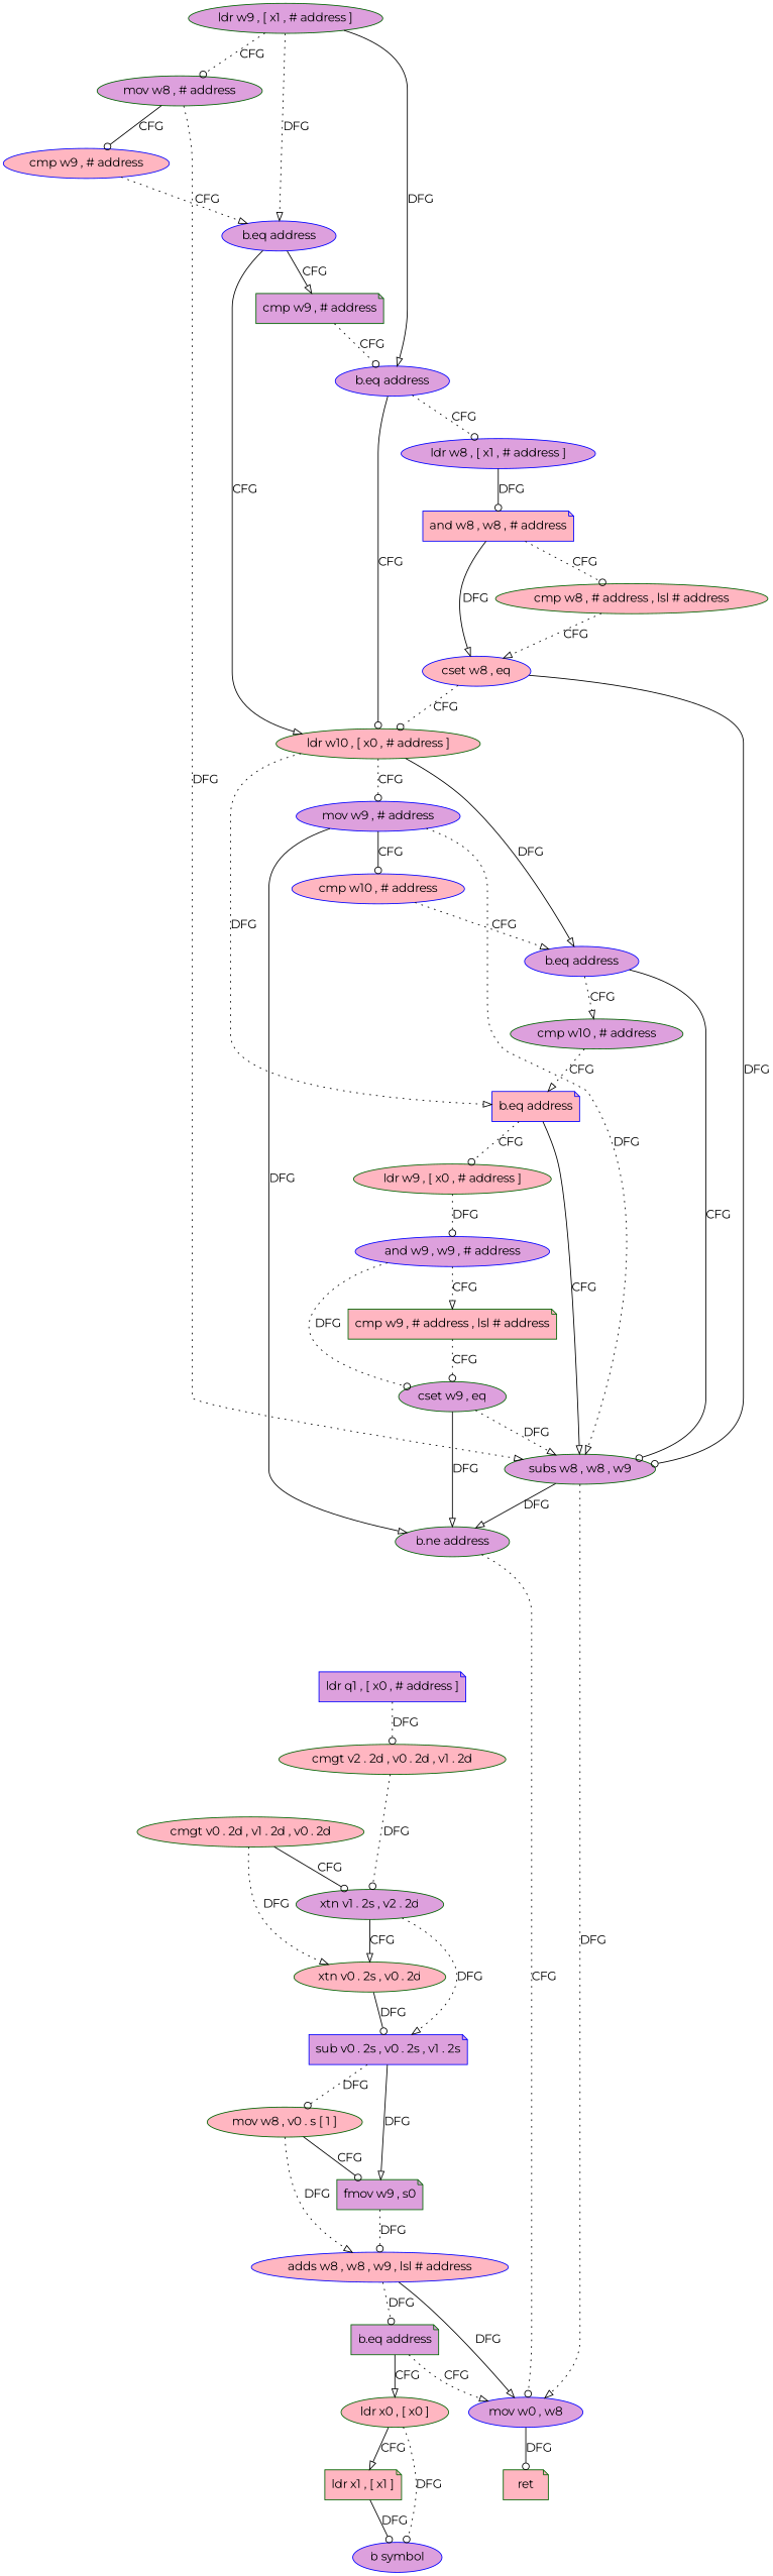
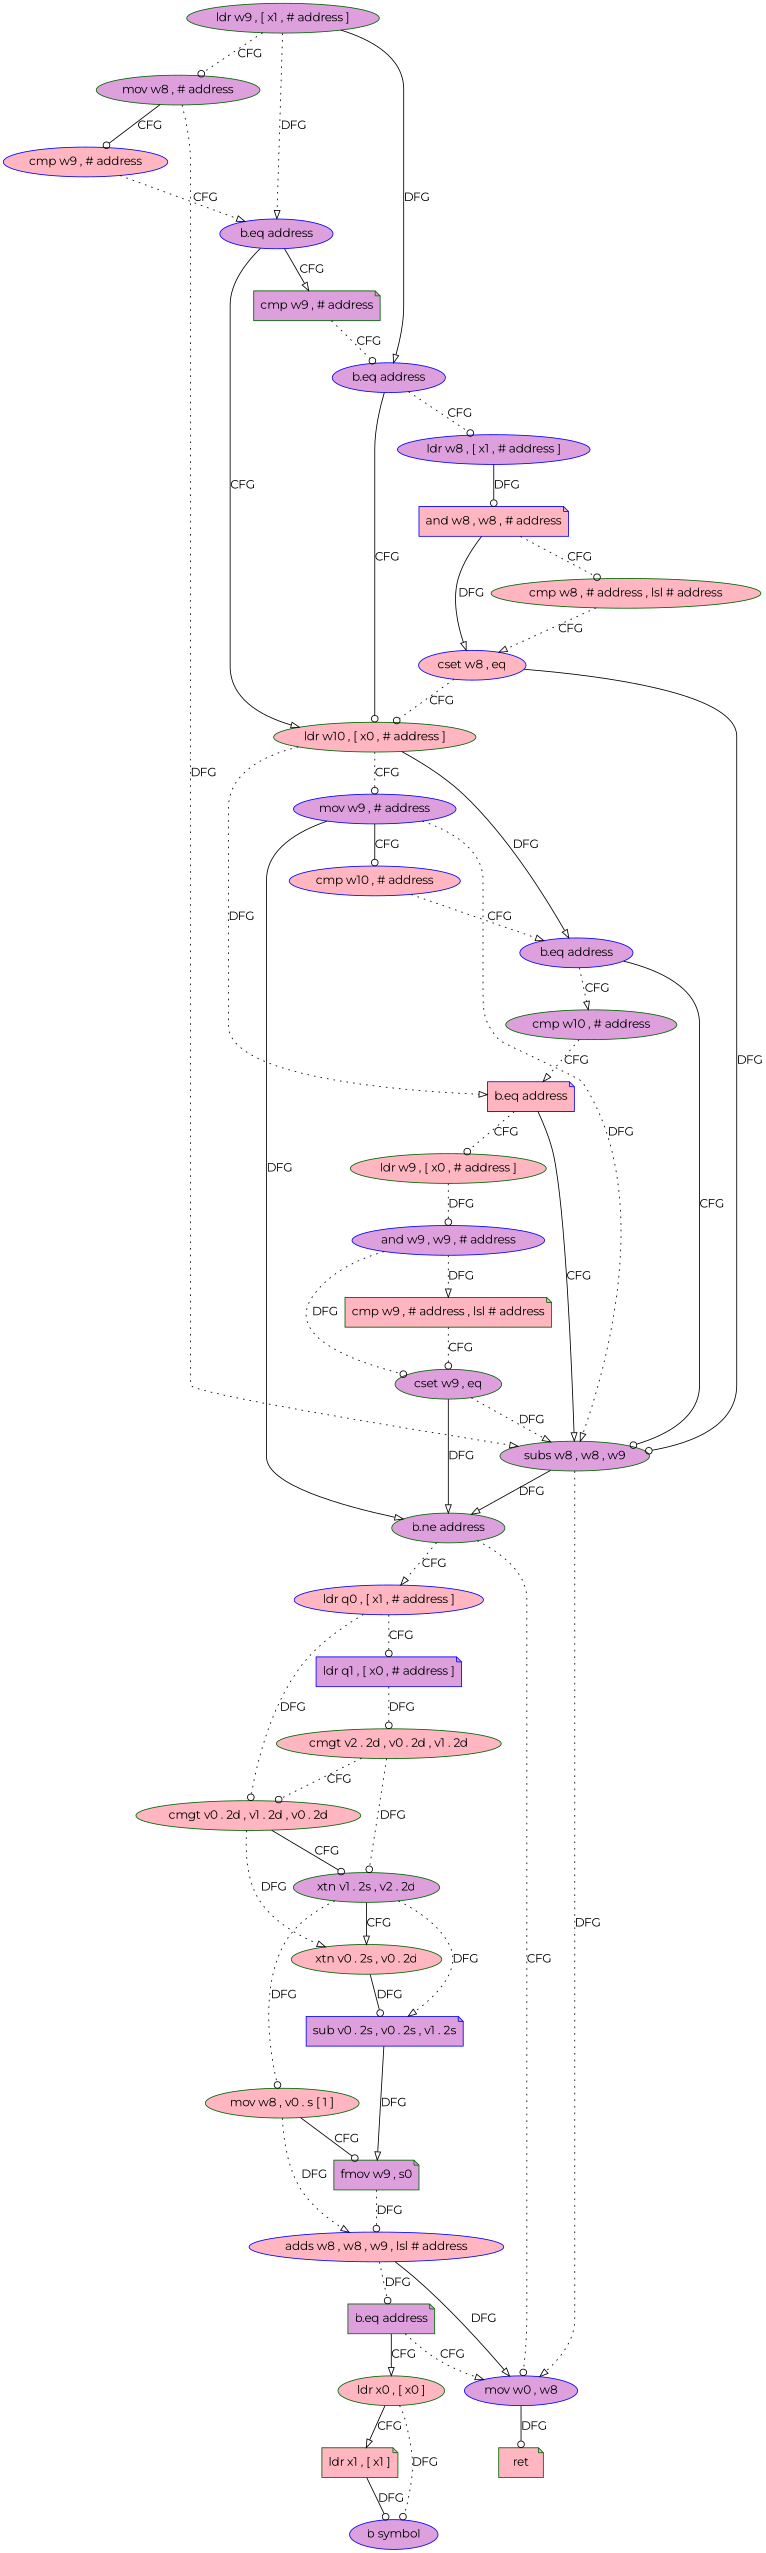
  digraph {
    fontname=Montserrat
    node [color=darkgreen fillcolor=plum fontname=Montserrat shape=ellipse style=filled]
    edge [arrowhead=odot fontname=Montserrat style=dotted]
    n1 [label="ldr w9 , [ x1 , # address ]"]
    n2 [label="mov w8 , # address"]
    n3 [color=blue label="b.eq address"]
    n4 [color=blue label="b.eq address"]
    n5 [color=blue fillcolor=lightpink label="cmp w9 , # address"]
    n6 [label="subs w8 , w8 , w9"]
    n7 [fillcolor=lightpink label="ldr w10 , [ x0 , # address ]"]
    n8 [label="cmp w9 , # address" shape=note]
    n9 [color=blue label="ldr w8 , [ x1 , # address ]"]
    n10 [label="b.ne address"]
    n11 [color=blue label="mov w0 , w8"]
    n12 [color=blue label="mov w9 , # address"]
    n13 [color=blue label="b.eq address"]
    n14 [color=blue fillcolor=lightpink label="b.eq address" shape=note]
    n15 [color=blue fillcolor=lightpink label="cmp w10 , # address"]
    n16 [label="cmp w10 , # address"]
    n17 [fillcolor=lightpink label="ldr w9 , [ x0 , # address ]"]
+   n18 [color=blue fillcolor=lightpink label="ldr q0 , [ x1 , # address ]"]
    n19 [fillcolor=lightpink label=ret shape=note]
    n20 [color=blue fillcolor=lightpink label="and w8 , w8 , # address" shape=note]
    n21 [fillcolor=lightpink label="cmp w8 , # address , lsl # address"]
    n22 [color=blue fillcolor=lightpink label="cset w8 , eq"]
    n23 [color=blue label="ldr q1 , [ x0 , # address ]" shape=note]
    n24 [fillcolor=lightpink label="cmgt v0 . 2d , v1 . 2d , v0 . 2d"]
    n25 [fillcolor=lightpink label="cmgt v2 . 2d , v0 . 2d , v1 . 2d"]
    n26 [label="xtn v1 . 2s , v2 . 2d"]
    n27 [fillcolor=lightpink label="xtn v0 . 2s , v0 . 2d"]
    n28 [color=blue label="and w9 , w9 , # address"]
    n29 [fillcolor=lightpink label="cmp w9 , # address , lsl # address" shape=note]
    n30 [label="cset w9 , eq"]
    n31 [color=blue label="sub v0 . 2s , v0 . 2s , v1 . 2s" shape=note]
    n32 [fillcolor=lightpink label="mov w8 , v0 . s [ 1 ]"]
    n33 [label="fmov w9 , s0" shape=note]
    n34 [color=blue fillcolor=lightpink label="adds w8 , w8 , w9 , lsl # address"]
    n35 [label="b.eq address" shape=note]
    n36 [fillcolor=lightpink label="ldr x0 , [ x0 ]"]
    n37 [fillcolor=lightpink label="ldr x1 , [ x1 ]" shape=note]
    n38 [color=blue label="b symbol"]
    n1 -> n2 [label=CFG]
    n1 -> n3 [arrowhead=onormal label=DFG]
    n1 -> n4 [arrowhead=onormal label=DFG style=solid]
    n2 -> n5 [label=CFG style=solid]
    n2 -> n6 [arrowhead=onormal label=DFG]
    n3 -> n7 [arrowhead=onormal label=CFG style=solid]
    n3 -> n8 [arrowhead=onormal label=CFG style=solid]
    n4 -> n7 [label=CFG style=solid]
    n4 -> n9 [label=CFG]
    n5 -> n3 [arrowhead=onormal label=CFG]
    n6 -> n10 [arrowhead=onormal label=DFG style=solid]
    n6 -> n11 [arrowhead=onormal label=DFG]
    n7 -> n12 [label=CFG]
    n7 -> n13 [arrowhead=onormal label=DFG style=solid]
    n7 -> n14 [arrowhead=onormal label=DFG]
    n8 -> n4 [label=CFG]
    n9 -> n20 [label=DFG style=solid]
    n10 -> n11 [label=CFG]
+   n10 -> n18 [arrowhead=onormal label=CFG]
    n11 -> n19 [label=DFG style=solid]
    n12 -> n6 [arrowhead=onormal label=DFG]
    n12 -> n10 [arrowhead=onormal label=DFG style=solid]
    n12 -> n15 [label=CFG style=solid]
    n13 -> n6 [label=CFG style=solid]
    n13 -> n16 [arrowhead=onormal label=CFG]
    n14 -> n6 [arrowhead=onormal label=CFG style=solid]
    n14 -> n17 [label=CFG]
    n15 -> n13 [arrowhead=onormal label=CFG]
    n16 -> n14 [arrowhead=onormal label=CFG]
    n17 -> n28 [label=DFG]
+   n18 -> n23 [label=CFG]
+   n18 -> n24 [label=DFG]
    n20 -> n21 [label=CFG]
    n20 -> n22 [arrowhead=onormal label=DFG style=solid]
    n21 -> n22 [arrowhead=onormal label=CFG]
    n22 -> n6 [label=DFG style=solid]
    n22 -> n7 [label=CFG]
    n23 -> n25 [label=DFG]
    n24 -> n26 [label=CFG style=solid]
    n24 -> n27 [arrowhead=onormal label=DFG]
+   n25 -> n24 [label=CFG]
    n25 -> n26 [label=DFG]
    n26 -> n27 [arrowhead=onormal label=CFG style=solid]
    n26 -> n31 [arrowhead=onormal label=DFG]
    n27 -> n31 [label=DFG style=solid]
-   n28 -> n29 [arrowhead=onormal label=CFG]
+   n28 -> n29 [arrowhead=onormal label=DFG]
    n28 -> n30 [label=DFG]
    n29 -> n30 [label=CFG]
    n30 -> n6 [arrowhead=onormal label=DFG]
    n30 -> n10 [arrowhead=onormal label=DFG style=solid]
-   n31 -> n32 [label=DFG]
+   n26 -> n32 [label=DFG]
    n31 -> n33 [arrowhead=onormal label=DFG style=solid]
    n32 -> n33 [label=CFG style=solid]
    n32 -> n34 [arrowhead=onormal label=DFG]
    n33 -> n34 [label=DFG]
    n34 -> n11 [arrowhead=onormal label=DFG style=solid]
    n34 -> n35 [label=DFG]
    n35 -> n11 [arrowhead=onormal label=CFG]
    n35 -> n36 [arrowhead=onormal label=CFG style=solid]
    n36 -> n37 [arrowhead=onormal label=CFG style=solid]
    n36 -> n38 [label=DFG]
    n37 -> n38 [label=DFG style=solid]
  }
